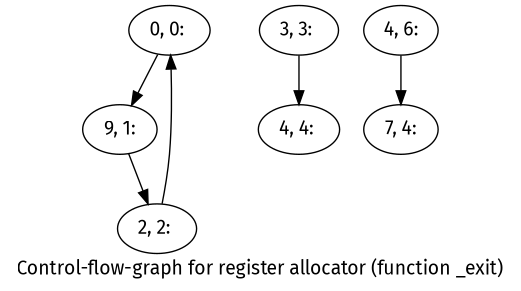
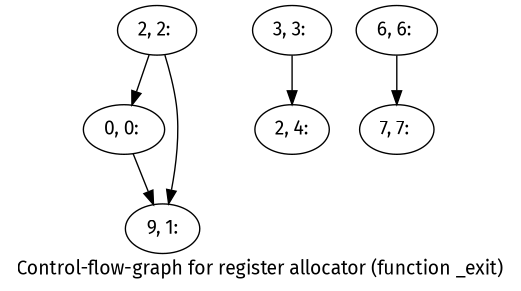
  digraph {
    fontname="Fira Sans"
    label="Control-flow-graph for register allocator (function _exit)"
    node [fontname="Fira Sans"]
    edge [fontname="Fira Sans"]
    n1 [label="0, 0: "]
    n2 [label="9, 1:"]
    n3 [label="2, 2: "]
    n4 [label="3, 3: "]
-   n5 [label="4, 4: "]
-   n6 [label="4, 6:"]
-   n7 [label="7, 4:"]
+   n5 [label="2, 4:"]
+   n6 [label="6, 6: "]
+   n7 [label="7, 7: "]
    n1 -> n2
-   n2 -> n3
+   n3 -> n2
    n3 -> n1
    n4 -> n5
    n6 -> n7
  }
